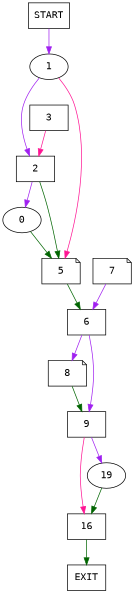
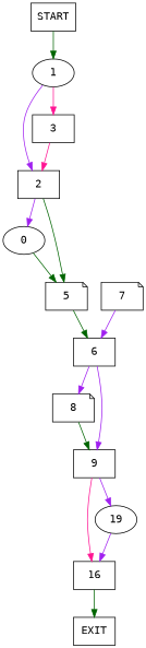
  digraph {
    fontname="DejaVu Sans Mono"
    node [fontname="DejaVu Sans Mono" shape=box]
    edge [color=purple fontname="DejaVu Sans Mono"]
    n1 [label=START]
    1 [shape=ellipse]
    2
    3
    n5 [label=EXIT]
    n6 [label=0 shape=ellipse]
    5 [shape=note]
    6
    8 [shape=note]
    9
    7 [shape=note]
    n12 [label=16]
    n13 [label=19 shape=ellipse]
-   n1 -> 1
+   n1 -> 1 [color=darkgreen]
    1 -> 2
-   1 -> 5 [color=deeppink]
+   1 -> 3 [color=deeppink]
    2 -> n6
    2 -> 5 [color=darkgreen]
    3 -> 2 [color=deeppink]
    n6 -> 5 [color=darkgreen]
    5 -> 6 [color=darkgreen]
    6 -> 8
    6 -> 9
    8 -> 9 [color=darkgreen]
    9 -> n12 [color=deeppink]
    9 -> n13
    7 -> 6
    n12 -> n5 [color=darkgreen]
-   n13 -> n12 [color=darkgreen]
+   n13 -> n12
  }
